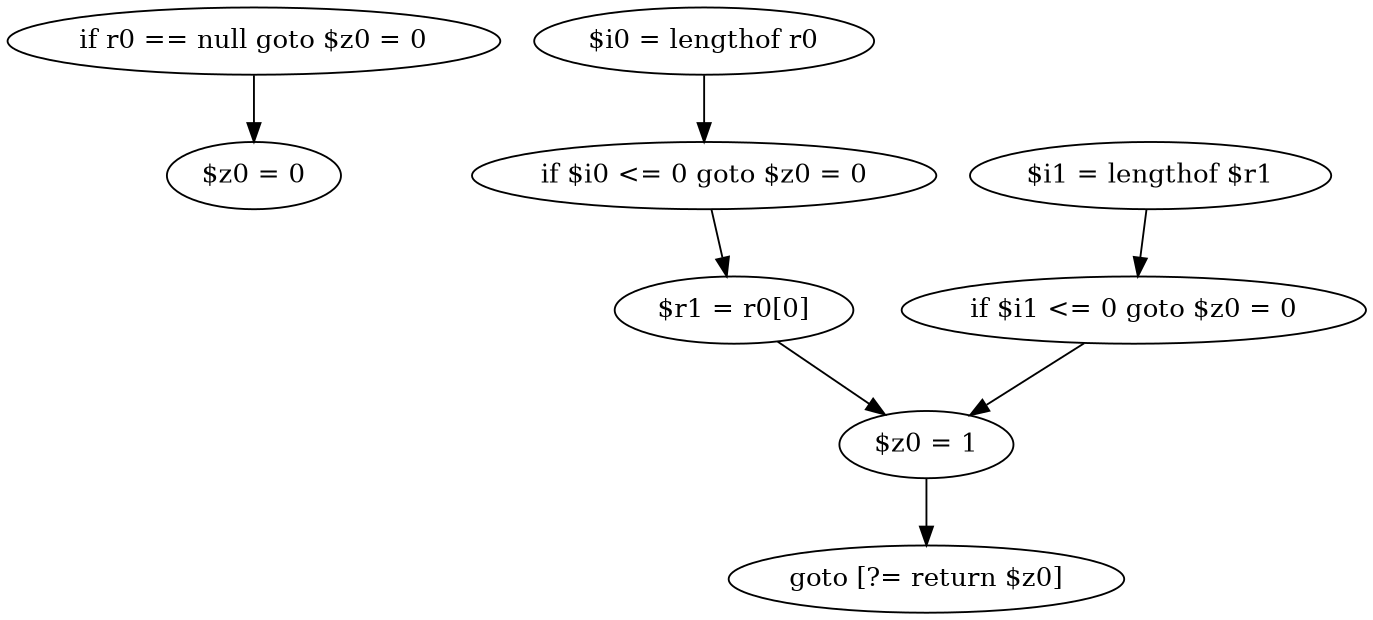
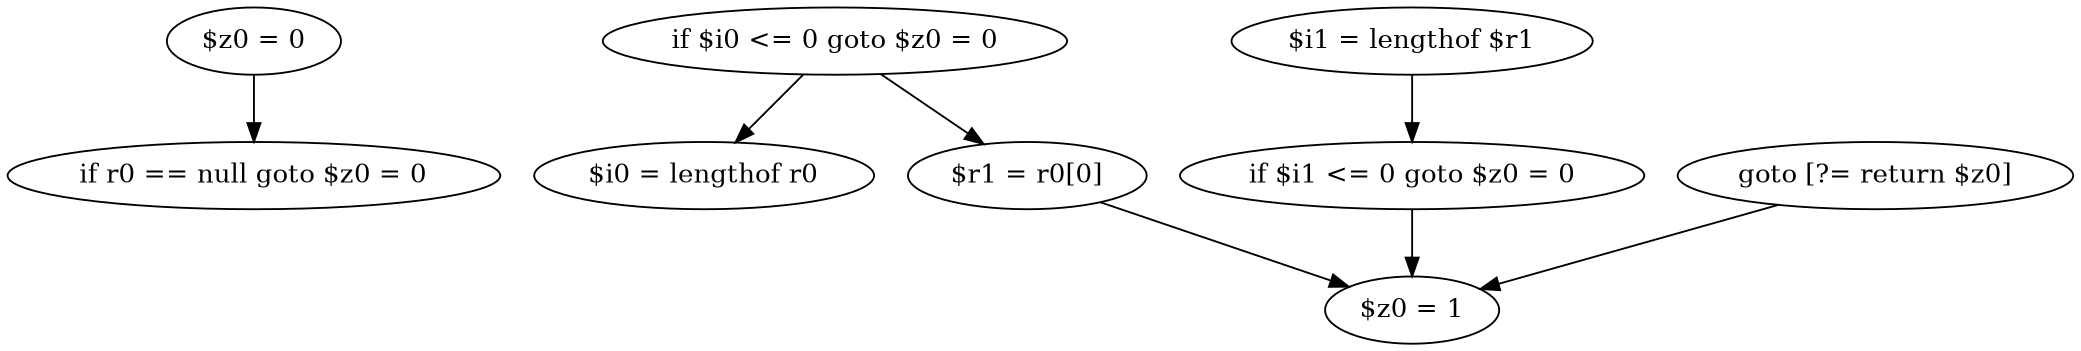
  digraph {
    "if r0 == null goto $z0 = 0"
    "$z0 = 0"
    "$i0 = lengthof r0"
    "if $i0 <= 0 goto $z0 = 0"
    "$r1 = r0[0]"
    "$z0 = 1"
    "$i1 = lengthof $r1"
    "if $i1 <= 0 goto $z0 = 0"
    "goto [?= return $z0]"
-   "if r0 == null goto $z0 = 0" -> "$z0 = 0"
-   "$i0 = lengthof r0" -> "if $i0 <= 0 goto $z0 = 0"
+   "$z0 = 0" -> "if r0 == null goto $z0 = 0"
+   "if $i0 <= 0 goto $z0 = 0" -> "$i0 = lengthof r0"
    "if $i0 <= 0 goto $z0 = 0" -> "$r1 = r0[0]"
    "$r1 = r0[0]" -> "$z0 = 1"
-   "$z0 = 1" -> "goto [?= return $z0]"
+   "goto [?= return $z0]" -> "$z0 = 1"
    "$i1 = lengthof $r1" -> "if $i1 <= 0 goto $z0 = 0"
    "if $i1 <= 0 goto $z0 = 0" -> "$z0 = 1"
  }
